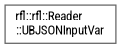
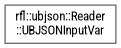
  digraph {
    rankdir=LR
    fontname="Roboto Condensed"
-   n1 [color=grey40 fillcolor=white fontname="Roboto Condensed" fontsize=10 height=0.2 label="rfl::rfl::Reader\l::UBJSONInputVar" shape=box style=filled width=0.4]
+   n1 [color=grey40 fillcolor=white fontname="Roboto Condensed" fontsize=10 height=0.2 label="rfl::ubjson::Reader\l::UBJSONInputVar" shape=box style=filled width=0.4]
  }
